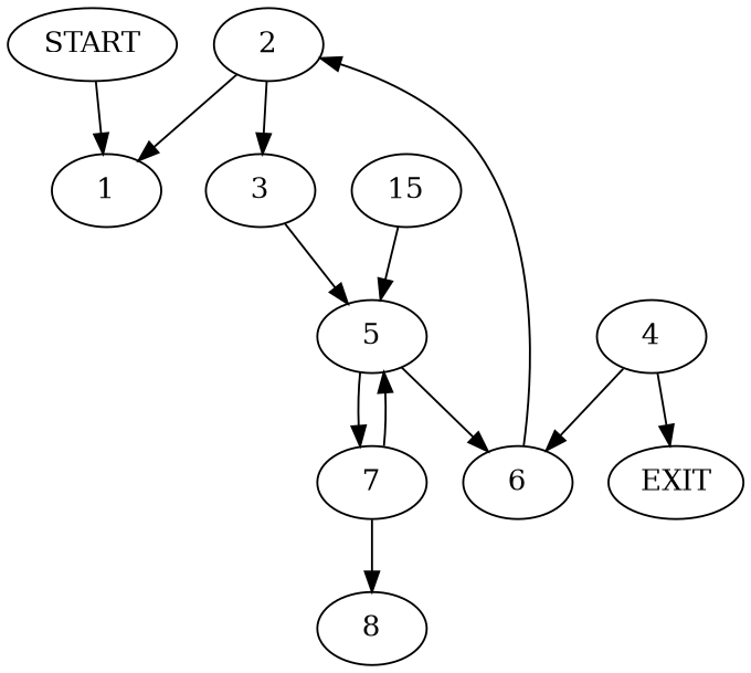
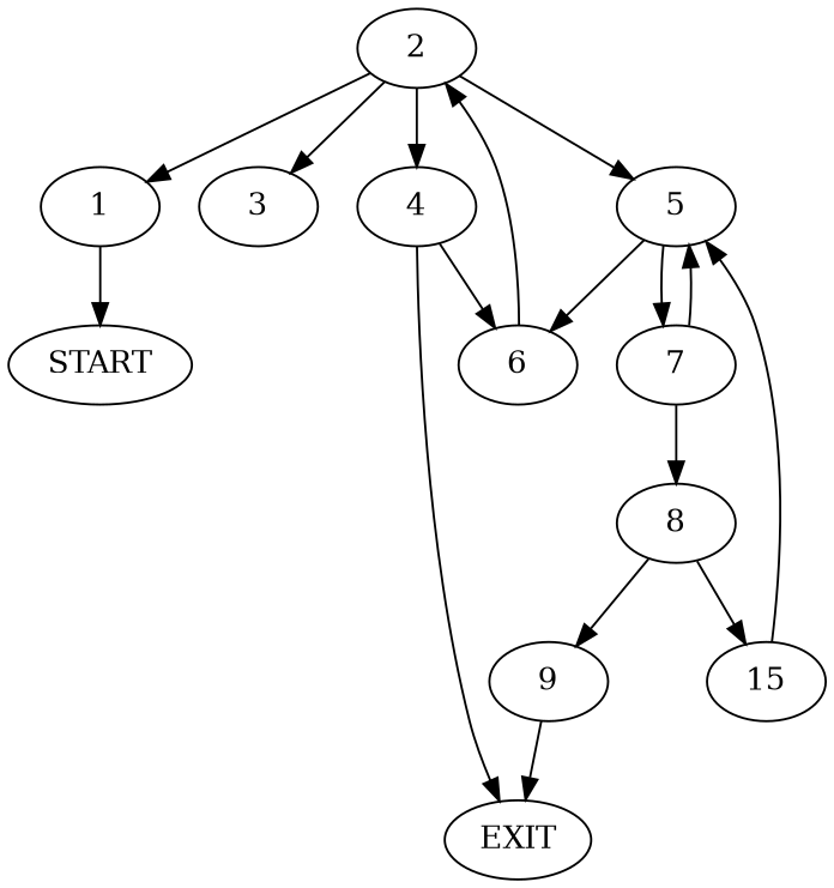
  digraph {
    n1 [label=START]
    1
    n3 [label=EXIT]
    2
    3
    4
    5
    6
    7
    8
+   9
    n12 [label=15]
-   n1 -> 1
+   1 -> n1
    2 -> 1
    2 -> 3
-   3 -> 5
+   2 -> 4
+   2 -> 5
    4 -> n3
    4 -> 6
    5 -> 6
    5 -> 7
    6 -> 2
    7 -> 5
    7 -> 8
+   8 -> 9
+   8 -> n12
+   9 -> n3
    n12 -> 5
  }
